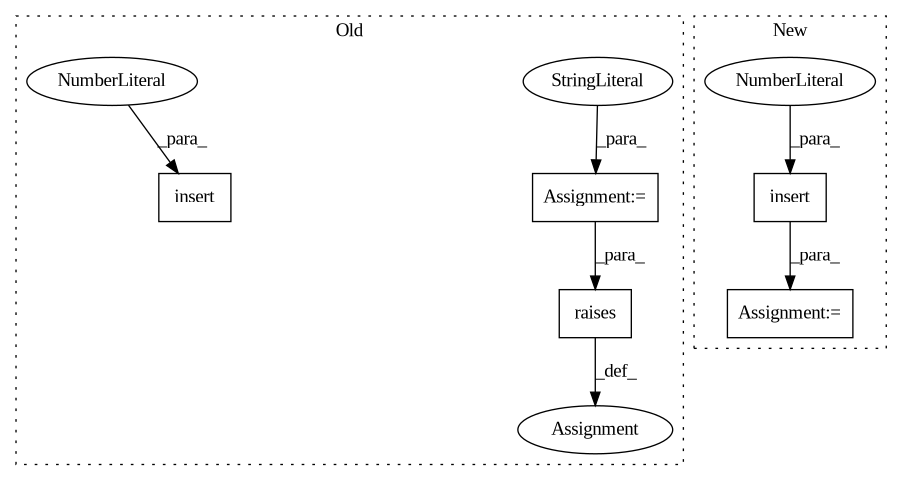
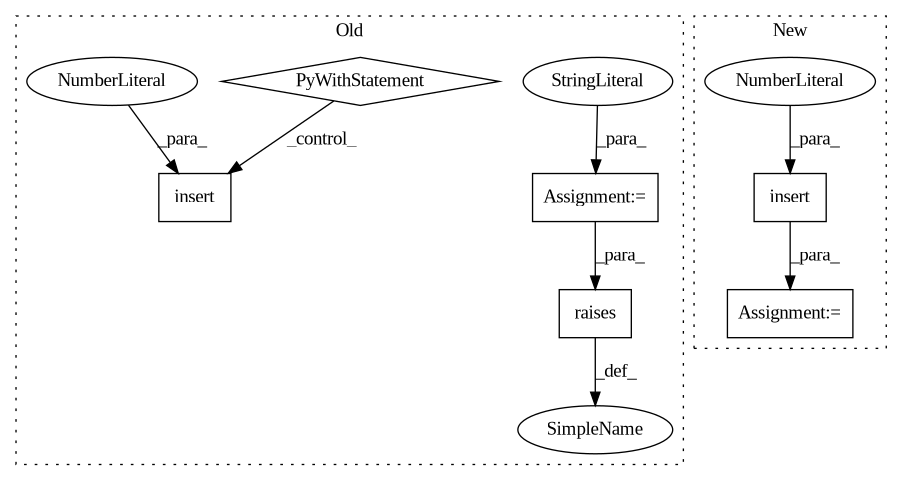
  digraph {
    fontname="Liberation Serif"
    node [a=32 fontname="Liberation Serif" l=1 shape=box]
    edge [fontname="Liberation Serif"]
    n1 [l="7,1" label=raises s="849,869"]
+   n2 [a=104 l="10,2" label=PyWithStatement s="832,870" shape=diamond]
    n3 [a=7 label="Assignment:=" s=757]
    n4 [a=45 l=68 label=StringLiteral s=758 shape=ellipse]
-   n5 [a=42 label=Assignment shape=ellipse l=""]
+   n5 [a=42 label=SimpleName shape=ellipse l=""]
    n6 [l="7,1" label=insert s="884,917"]
    n7 [a=34 label=NumberLiteral s=891 shape=ellipse]
    n8 [l="7,1" label=insert s="840,853"]
    n9 [a=34 label=NumberLiteral s=847 shape=ellipse]
    n10 [a=7 label="Assignment:=" s=835]
    subgraph cluster_1 {
      label=Old
      style=dotted
      n1
+     n2
      n3
      n4
      n5
      n6
      n7
    }
    subgraph cluster_2 {
      label=New
      style=dotted
      n8
      n9
      n10
    }
    n1 -> n5 [label=_def_]
+   n2 -> n6 [label=_control_]
    n3 -> n1 [label=_para_]
    n4 -> n3 [label=_para_]
    n7 -> n6 [label=_para_]
    n8 -> n10 [label=_para_]
    n9 -> n8 [label=_para_]
  }
